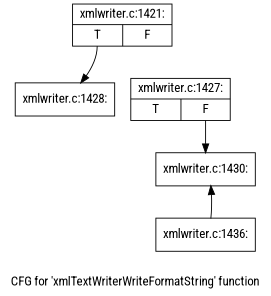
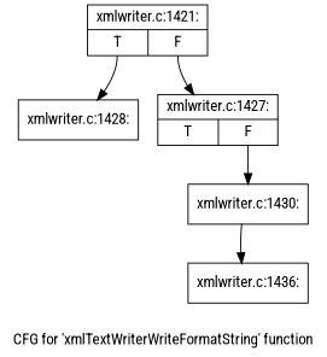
  digraph {
    fontname="Roboto Condensed"
    label="CFG for 'xmlTextWriterWriteFormatString' function"
    node [fontname="Roboto Condensed" shape=record]
    edge [fontname="Roboto Condensed" tailport=s1]
    n1 [label="{xmlwriter.c:1421:|{<s0>T|<s1>F}}"]
    n2 [label="{xmlwriter.c:1428:}"]
    n3 [label="{xmlwriter.c:1427:|{<s0>T|<s1>F}}"]
    n4 [label="{xmlwriter.c:1430:}"]
    n5 [label="{xmlwriter.c:1436:}"]
    n1 -> n2 [tailport=s0]
+   n1 -> n3
    n3 -> n4
-   n5 -> n4 [tailport=""]
+   n4 -> n5 [tailport=""]
  }
